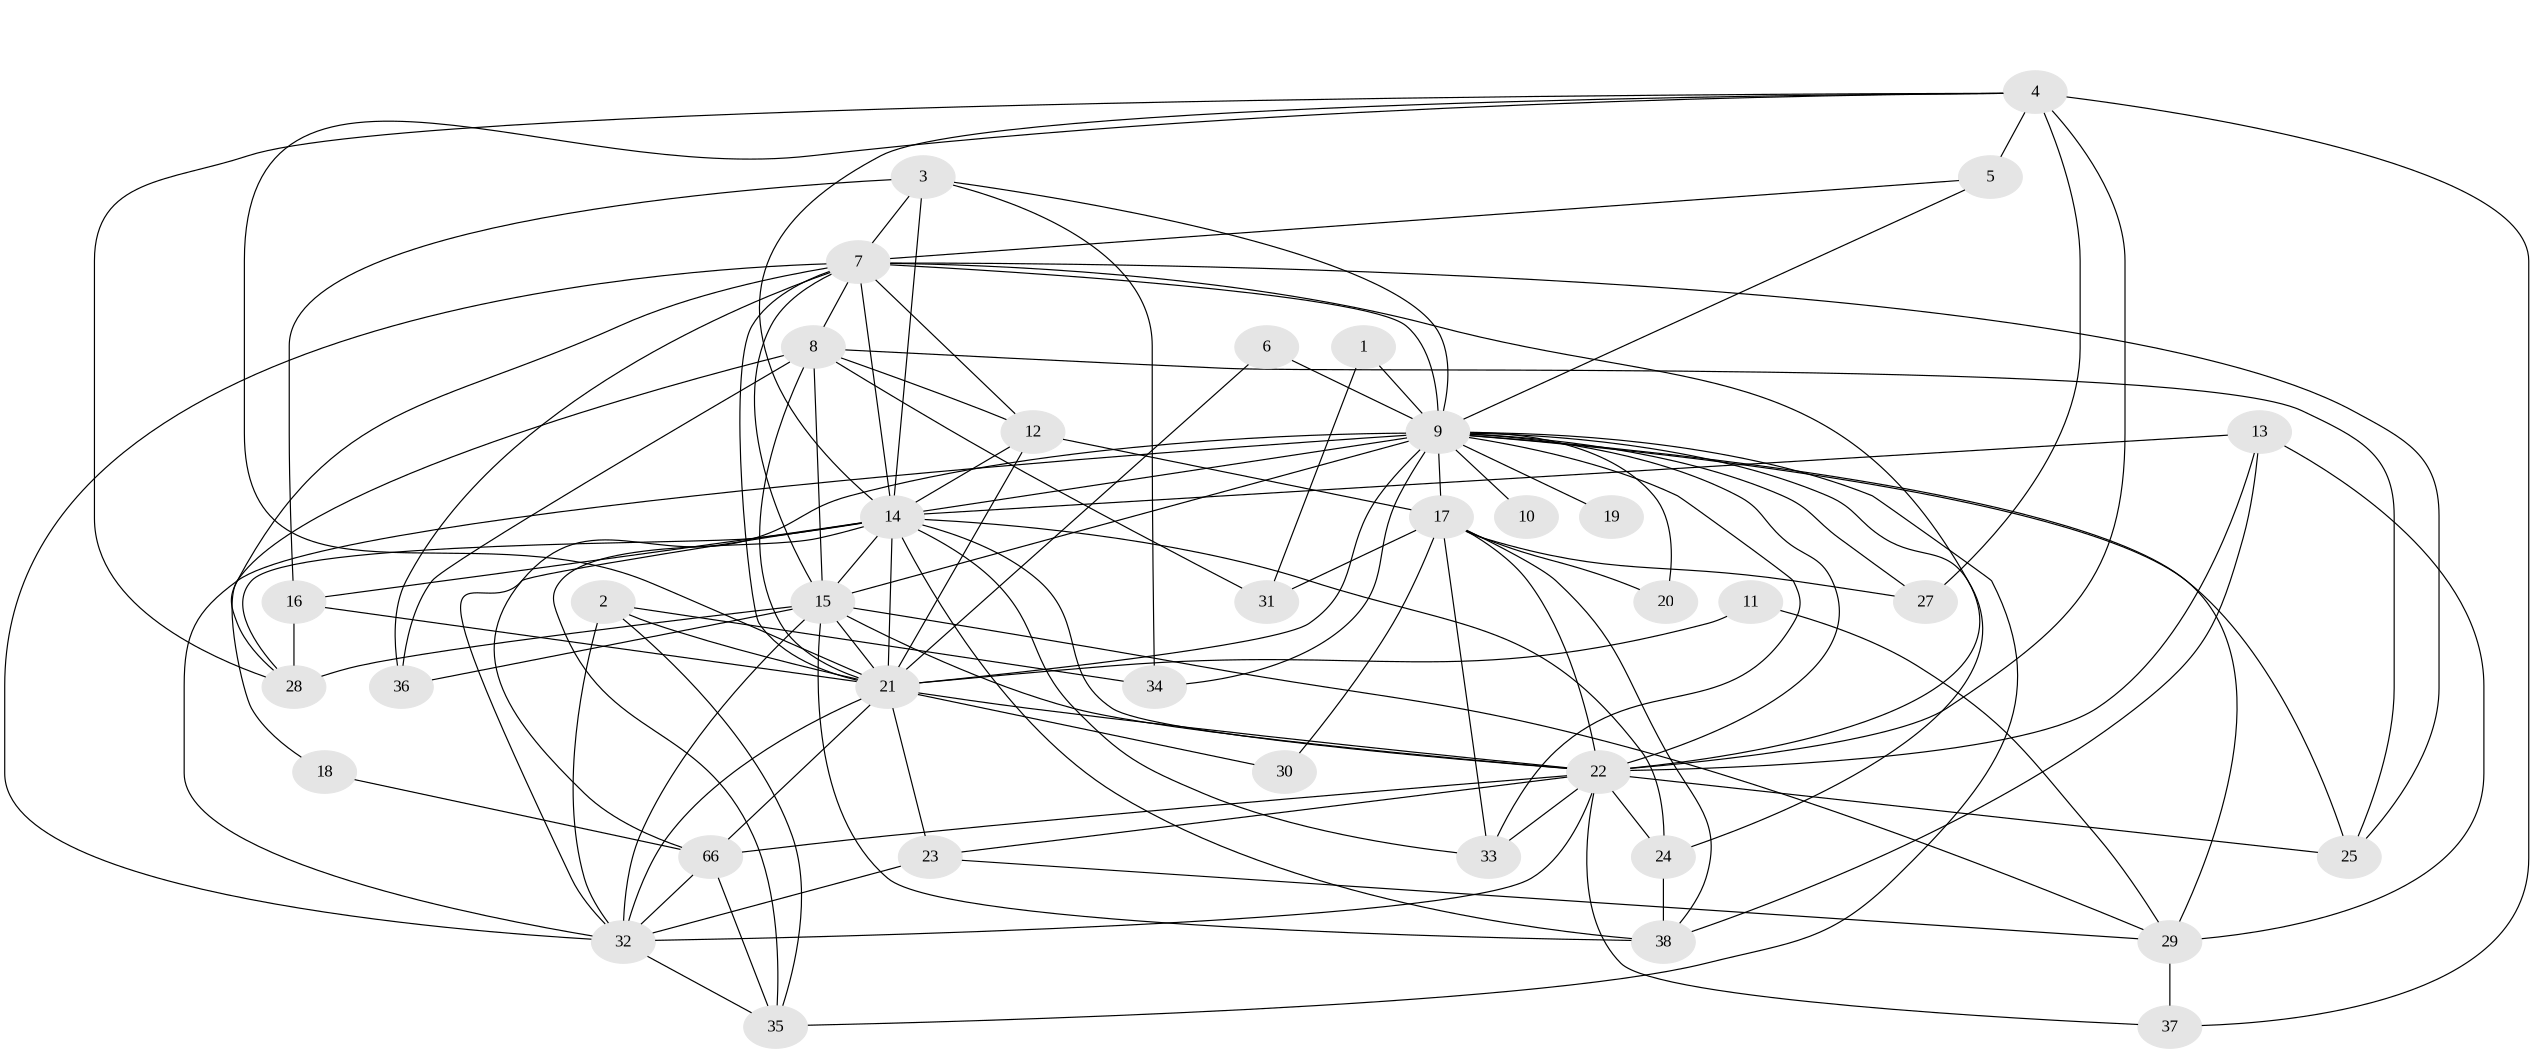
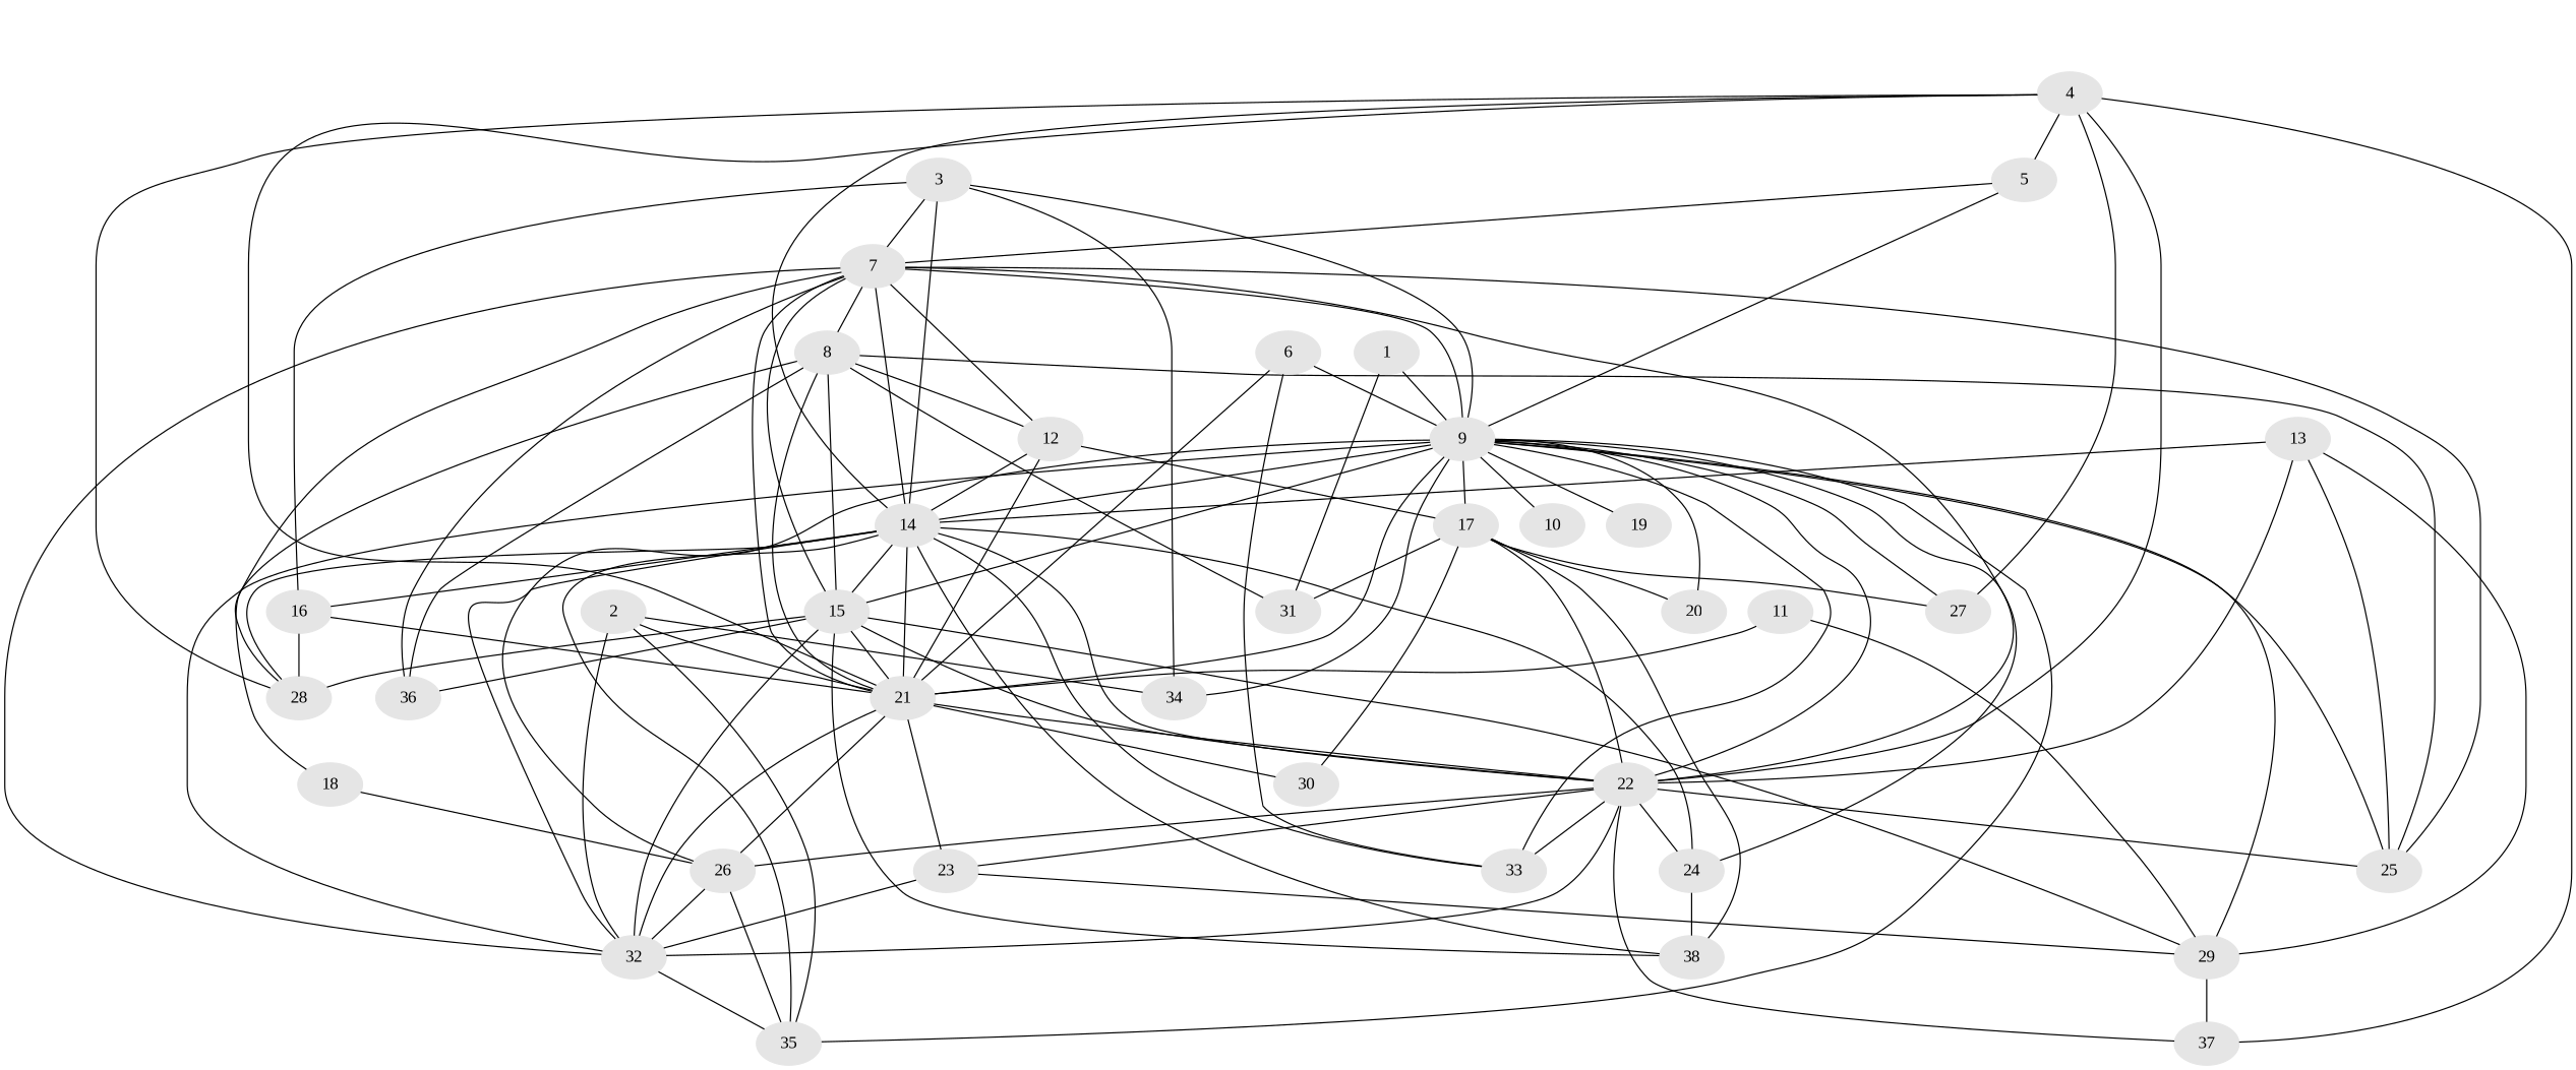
  graph {
    fontname="Liberation Serif"
    node [color=gray90 fontname="Liberation Serif" style=filled]
    edge [fontname="Liberation Serif" weight=1.0]
    1
    9
    31
    7
    21
    32
    14
    22
    28
    8
    12
    15
    25
    36
    34
    35
    27
    10
    17
    19
    20
    24
-   26 [label=66]
+   26
    29
    33
    2
    30
    23
    3
    16
    38
    4
    5
    37
    6
    18
    11
    13
    1 -- 9
    1 -- 31
    9 -- 21 [weight=3.0]
    9 -- 32 [weight=3.0]
    9 -- 14 [weight=3.0]
    9 -- 22 [weight=3.0]
    9 -- 15 [weight=2.0]
    9 -- 25
    9 -- 34
    9 -- 35
    9 -- 27
    9 -- 10
    9 -- 17
    9 -- 19
    9 -- 20
    9 -- 24
    9 -- 26
    9 -- 29 [weight=2.0]
    9 -- 33
    7 -- 9
    7 -- 21 [weight=2.0]
    7 -- 32
    7 -- 14 [weight=2.0]
    7 -- 22 [weight=4.0]
    7 -- 28
    7 -- 8
    7 -- 12
    7 -- 15 [weight=2.0]
    7 -- 25
    7 -- 36
    21 -- 32 [weight=3.0]
    21 -- 22 [weight=4.0]
    21 -- 26
    21 -- 30 [weight=3.0]
    21 -- 23
    32 -- 35
    14 -- 21 [weight=4.0]
    14 -- 32 [weight=2.0]
    14 -- 22 [weight=4.0]
    14 -- 28
    14 -- 15 [weight=2.0]
    14 -- 35
    14 -- 24
    14 -- 33
    14 -- 16
    14 -- 38
    22 -- 32 [weight=2.0]
    22 -- 25
    22 -- 24
    22 -- 26
    22 -- 33
    22 -- 23
    22 -- 37
    8 -- 31
    8 -- 21 [weight=2.0]
    8 -- 12
    8 -- 15
    8 -- 25
    8 -- 36
    8 -- 18
    12 -- 21
    12 -- 14
    12 -- 17
    15 -- 21 [weight=2.0]
    15 -- 32
    15 -- 22 [weight=2.0]
    15 -- 28
    15 -- 36
    15 -- 29
    15 -- 38
    17 -- 31
    17 -- 22
    17 -- 27
    17 -- 20
-   17 -- 33
+   6 -- 33
    17 -- 30
    17 -- 38
    24 -- 38
    26 -- 32
    26 -- 35
    29 -- 37
    2 -- 21
    2 -- 32
    2 -- 34
    2 -- 35
    23 -- 32
    23 -- 29
    3 -- 9
    3 -- 7
    3 -- 14
    3 -- 34
    3 -- 16
    16 -- 21
    16 -- 28
    4 -- 21
    4 -- 14
    4 -- 22 [weight=2.0]
    4 -- 28
    4 -- 27
    4 -- 5
    4 -- 37
    5 -- 9 [weight=2.0]
    5 -- 7
    6 -- 9 [weight=2.0]
    6 -- 21
    18 -- 26
    11 -- 21
    11 -- 29
    13 -- 14
    13 -- 22
    13 -- 29
-   13 -- 38
+   13 -- 25
  }
